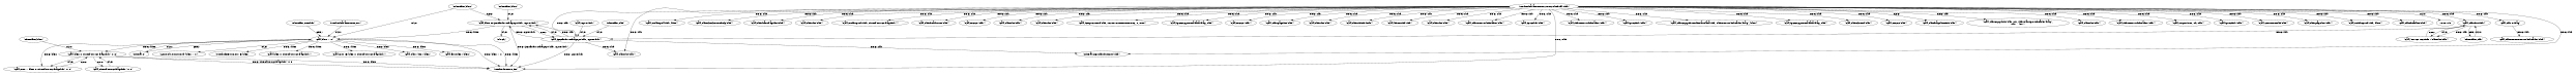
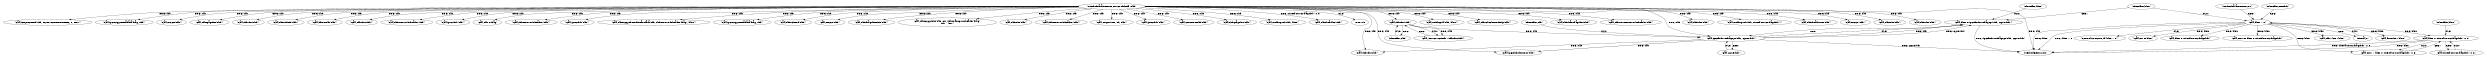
  digraph {
    n1 [label="(Call,hlen + sizeof(struct frag_hdr) + 8)"]
    n2 [label="(Call,mtu < hlen + sizeof(struct frag_hdr) + 8)"]
    n3 [label="(MethodReturn,int)"]
    n4 [label="(Call,sizeof(struct frag_hdr) + 8)"]
    n5 [label="(Call,hlen < 0)"]
    n6 [label="(Literal,0)"]
    n7 [label="(ControlStructure,if (hlen < 0))"]
-   n8 [label="(MethodReturn,err = hlen)"]
+   n8 [label="(Call,err = hlen)"]
    n9 [label="(Call,hlen + sizeof(struct frag_hdr))"]
    n10 [label="(Call,mtu -= hlen + sizeof(struct frag_hdr))"]
    n11 [label="(Call,skb->len - hlen)"]
    n12 [label="(Call,first_len - hlen)"]
    n13 [label="(Call,hlen = ip6_find_1stfragopt(skb, &prevhdr))"]
    n14 [label="(Call,ip6_find_1stfragopt(skb, &prevhdr))"]
-   n15 [label="(Block,)"]
    n16 [label="(Call,&prevhdr)"]
-   n17 [label="(Literal,ip6_skb_dst_mtu(skb))"]
+   n17 [label="(Call,ip6_skb_dst_mtu(skb))"]
    n18 [label="(Call,skb_dst(skb))"]
    n19 [label="(Call,skb_dst(skb))"]
    n20 [label="(Call,(struct rt6_info *)skb_dst(skb))"]
    n21 [label="(Identifier,skb)"]
    n22 [label="(MethodParameterIn,struct sk_buff *skb)"]
    n23 [label="(Call,__skb_pull(skb, hlen))"]
    n24 [label="(Call,skb_checksum_help(skb))"]
    n25 [label="(Call,skb_has_frag_list(skb))"]
    n26 [label="(Call,skb_reset_network_header(skb))"]
    n27 [label="(Call,skb_dst(skb))"]
    n28 [label="(Call,__skb_push(skb, sizeof(struct frag_hdr)))"]
    n29 [label="(Call,skb_headroom(skb))"]
    n30 [label="(Call,IP6CB(skb))"]
    n31 [label="(Call,skb_dst(skb))"]
    n32 [label="(Call,skb_dst(skb))"]
    n33 [label="(Call,icmpv6_send(skb, ICMPV6_PKT_TOOBIG, 0, mtu))"]
    n34 [label="(Call,ip6_copy_metadata(frag, skb))"]
    n35 [label="(Call,IP6CB(skb))"]
    n36 [label="(Call,skb_pagelen(skb))"]
    n37 [label="(Call,skb_dst(skb))"]
-   n38 [label="(Call,skb_shinfo(info))"]
+   n38 [label="(Call,skb_shinfo(skb))"]
    n39 [label="(Call,kfree_skb(skb))"]
    n40 [label="(Call,skb_dst(skb))"]
    n41 [label="(Call,skb_network_header(skb))"]
    n42 [label="(Call,ipv6_hdr(skb))"]
    n43 [label="(Call,skb = frag)"]
    n44 [label="(Call,skb_network_header(skb))"]
    n45 [label="(Call,ipv6_hdr(skb))"]
    n46 [label="(Call,skb_copy_from_linear_data(skb, skb_network_header(frag), hlen))"]
    n47 [label="(Call,ip6_copy_metadata(frag, skb))"]
    n48 [label="(Call,skb_cloned(skb))"]
    n49 [label="(Call,IP6CB(skb))"]
    n50 [label="(Call,skb_frag_list_init(skb))"]
    n51 [label="(Call,skb_copy_bits(skb, ptr, skb_transport_header(frag),\n\t\t\t\t     len))"]
    n52 [label="(Call,skb_dst(skb))"]
    n53 [label="(Call,skb_network_header(skb))"]
    n54 [label="(Call,output(net, sk, skb))"]
    n55 [label="(Call,ipv6_hdr(skb))"]
    n56 [label="(Call,consume_skb(skb))"]
    n57 [label="(Call,skb_pagelen(skb))"]
    n58 [label="(Call,__skb_push(skb, hlen))"]
    n59 [label="(Call,skb_headlen(skb))"]
    1000119
    n61 [label="(Identifier,nexthdr)"]
    n62 [label="(MethodParameterIn,err)"]
    n63 [label="(Identifier,hlen)"]
    n64 [label="(Identifier,hlen)"]
    n65 [label="(Identifier,hlen)"]
    n66 [label="(Identifier,skb)"]
    n1 -> n2 [label="AST: "]
    n1 -> n3 [label="DDG: sizeof(struct frag_hdr) + 8"]
    n1 -> n3 [label="DDG: hlen"]
    n1 -> n4 [label="CFG: "]
    n2 -> n1 [label="CFG: "]
    n4 -> n1 [label="AST: "]
    n5 -> n1 [label="DDG: hlen"]
    n5 -> n2 [label="DDG: hlen"]
    n5 -> n3 [label="DDG: hlen < 0"]
    n5 -> n3 [label="DDG: hlen"]
    n5 -> n6 [label="CFG: "]
    n5 -> n7 [label="AST: "]
    n5 -> n8 [label="DDG: hlen"]
    n5 -> n9 [label="DDG: hlen"]
    n5 -> n10 [label="DDG: hlen"]
    n5 -> n11 [label="DDG: hlen"]
    n5 -> n12 [label="DDG: hlen"]
    n6 -> n5 [label="AST: "]
    n13 -> n3 [label="DDG: ip6_find_1stfragopt(skb, &prevhdr)"]
-   n13 -> n5 [label="DDG: hlen"]
    n13 -> n14 [label="CFG: "]
-   n13 -> n15 [label="AST: "]
    n14 -> n3 [label="DDG: &prevhdr"]
    n14 -> n13 [label="AST: "]
    n14 -> n13 [label="DDG: skb"]
    n14 -> n13 [label="DDG: &prevhdr"]
+   n14 -> n16 [label="CFG: "]
    n14 -> n17 [label="DDG: skb"]
    n14 -> n18 [label="DDG: skb"]
    n16 -> n14 [label="AST: "]
    n19 -> n14 [label="DDG: skb"]
    n19 -> n20 [label="AST: "]
    n19 -> n20 [label="DDG: skb"]
    n19 -> n21 [label="CFG: "]
    n20 -> n19 [label="CFG: "]
    n21 -> n19 [label="AST: "]
    n22 -> n3 [label="DDG: skb"]
    n22 -> n14 [label="DDG: skb"]
    n22 -> n17 [label="DDG: skb"]
    n22 -> n18 [label="DDG: skb"]
    n22 -> n19 [label="DDG: skb"]
    n22 -> n23 [label="DDG: skb"]
    n22 -> n24 [label="DDG: skb"]
    n22 -> n25 [label="DDG: skb"]
-   n43 -> n26 [label="DDG: skb"]
+   n22 -> n26 [label="DDG: skb"]
    n22 -> n27 [label="DDG: skb"]
    n22 -> n28 [label="DDG: skb"]
    n22 -> n29 [label="DDG: skb"]
    n22 -> n30 [label="DDG: skb"]
    n22 -> n31 [label="DDG: skb"]
    n22 -> n32 [label="DDG: skb"]
    n22 -> n33 [label="DDG: skb"]
    n22 -> n34 [label="DDG: skb"]
    n22 -> n35 [label="DDG: skb"]
    n22 -> n36 [label="DDG: skb"]
    n22 -> n37 [label="DDG: skb"]
    n22 -> n38 [label="DDG: skb"]
    n22 -> n39 [label="DDG: skb"]
    n22 -> n40 [label="DDG: skb"]
    n22 -> n41 [label="DDG: skb"]
    n22 -> n42 [label="DDG: skb"]
    n22 -> n43 [label="DDG: skb"]
    n22 -> n44 [label="DDG: skb"]
    n22 -> n45 [label="DDG: skb"]
    n22 -> n46 [label="DDG: skb"]
    n22 -> n47 [label="DDG: skb"]
    n22 -> n48 [label="DDG: skb"]
    n22 -> n49 [label="DDG: skb"]
-   n22 -> n50 [label="CFG: "]
+   n22 -> n50 [label="DDG: skb"]
    n22 -> n51 [label="DDG: skb"]
    n22 -> n52 [label="DDG: skb"]
    n22 -> n53 [label="DDG: skb"]
    n22 -> n54 [label="DDG: skb"]
    n22 -> n55 [label="DDG: skb"]
    n22 -> n56 [label="DDG: skb"]
    n22 -> n57 [label="DDG: skb"]
    n22 -> n58 [label="DDG: skb"]
-   n22 -> n59 [label="DDG: skb"]
+   n22 -> n59 [label="DDG: sizeof(struct frag_hdr) + 8"]
    n22 -> 1000119 [label="AST: "]
    n61 -> n5 [label="CFG: "]
-   n62 -> n5 [label="AST: "]
+   n62 -> n5 [label="CFG: "]
    n63 -> n5 [label="AST: "]
    n63 -> n13 [label="CFG: "]
    n64 -> n1 [label="AST: "]
    n65 -> n13 [label="AST: "]
    n66 -> n14 [label="AST: "]
  }
